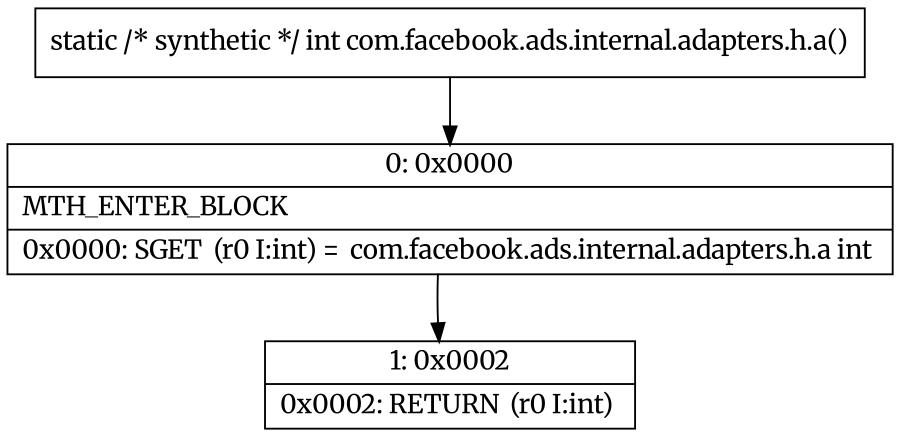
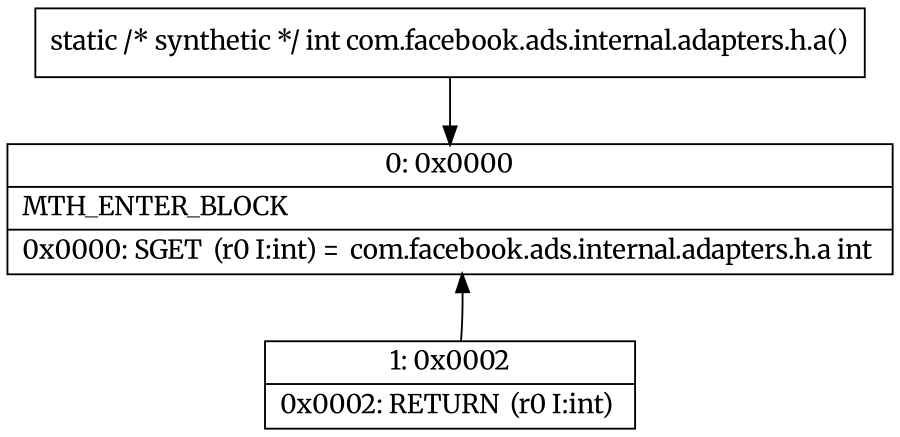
  digraph {
    fontname=Merriweather
    node [shape=record fontname=Merriweather]
    edge [fontname=Merriweather]
    n1 [label="{0\:\ 0x0000|MTH_ENTER_BLOCK\l|0x0000: SGET  (r0 I:int) =  com.facebook.ads.internal.adapters.h.a int \l}"]
    n2 [label="{1\:\ 0x0002|0x0002: RETURN  (r0 I:int) \l}"]
    n3 [label="{static \/* synthetic *\/ int com.facebook.ads.internal.adapters.h.a() }"]
-   n1 -> n2
+   n2 -> n1
    n3 -> n1
  }
